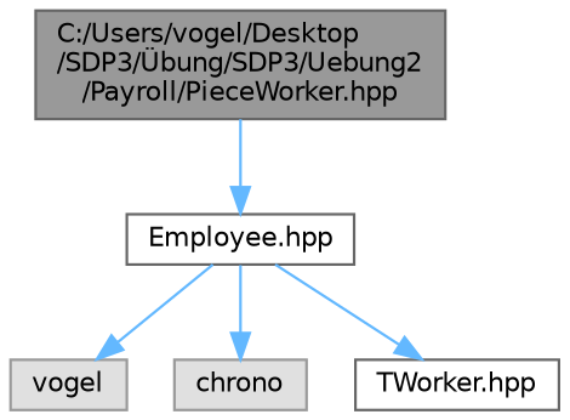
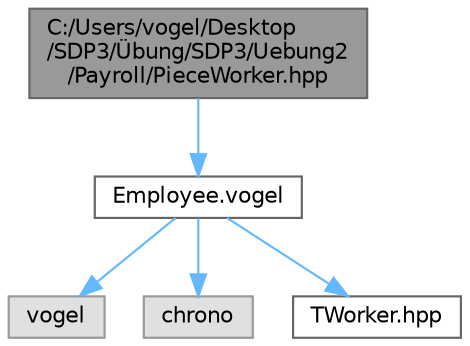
  digraph {
    node [color=grey40 fillcolor=white fontname=Helvetica fontsize=10 shape=box style=filled]
    edge [color=steelblue1 fontname=Helvetica fontsize=10 labelfontname=Helvetica labelfontsize=10 style=solid]
    n1 [color=gray40 fillcolor=grey60 fontcolor=black height=0.2 label="C:/Users/vogel/Desktop\l/SDP3/Übung/SDP3/Uebung2\l/Payroll/PieceWorker.hpp" width=0.4]
-   n2 [height=0.2 label="Employee.hpp" width=0.4]
+   n2 [height=0.2 label="Employee.vogel" width=0.4]
    n3 [color=grey60 fillcolor="#E0E0E0" height=0.2 label=vogel width=0.4]
    n4 [color=grey60 fillcolor="#E0E0E0" height=0.2 label=chrono width=0.4]
    n5 [height=0.2 label="TWorker.hpp" width=0.4]
    n1 -> n2
    n2 -> n3
    n2 -> n4
    n2 -> n5
  }
